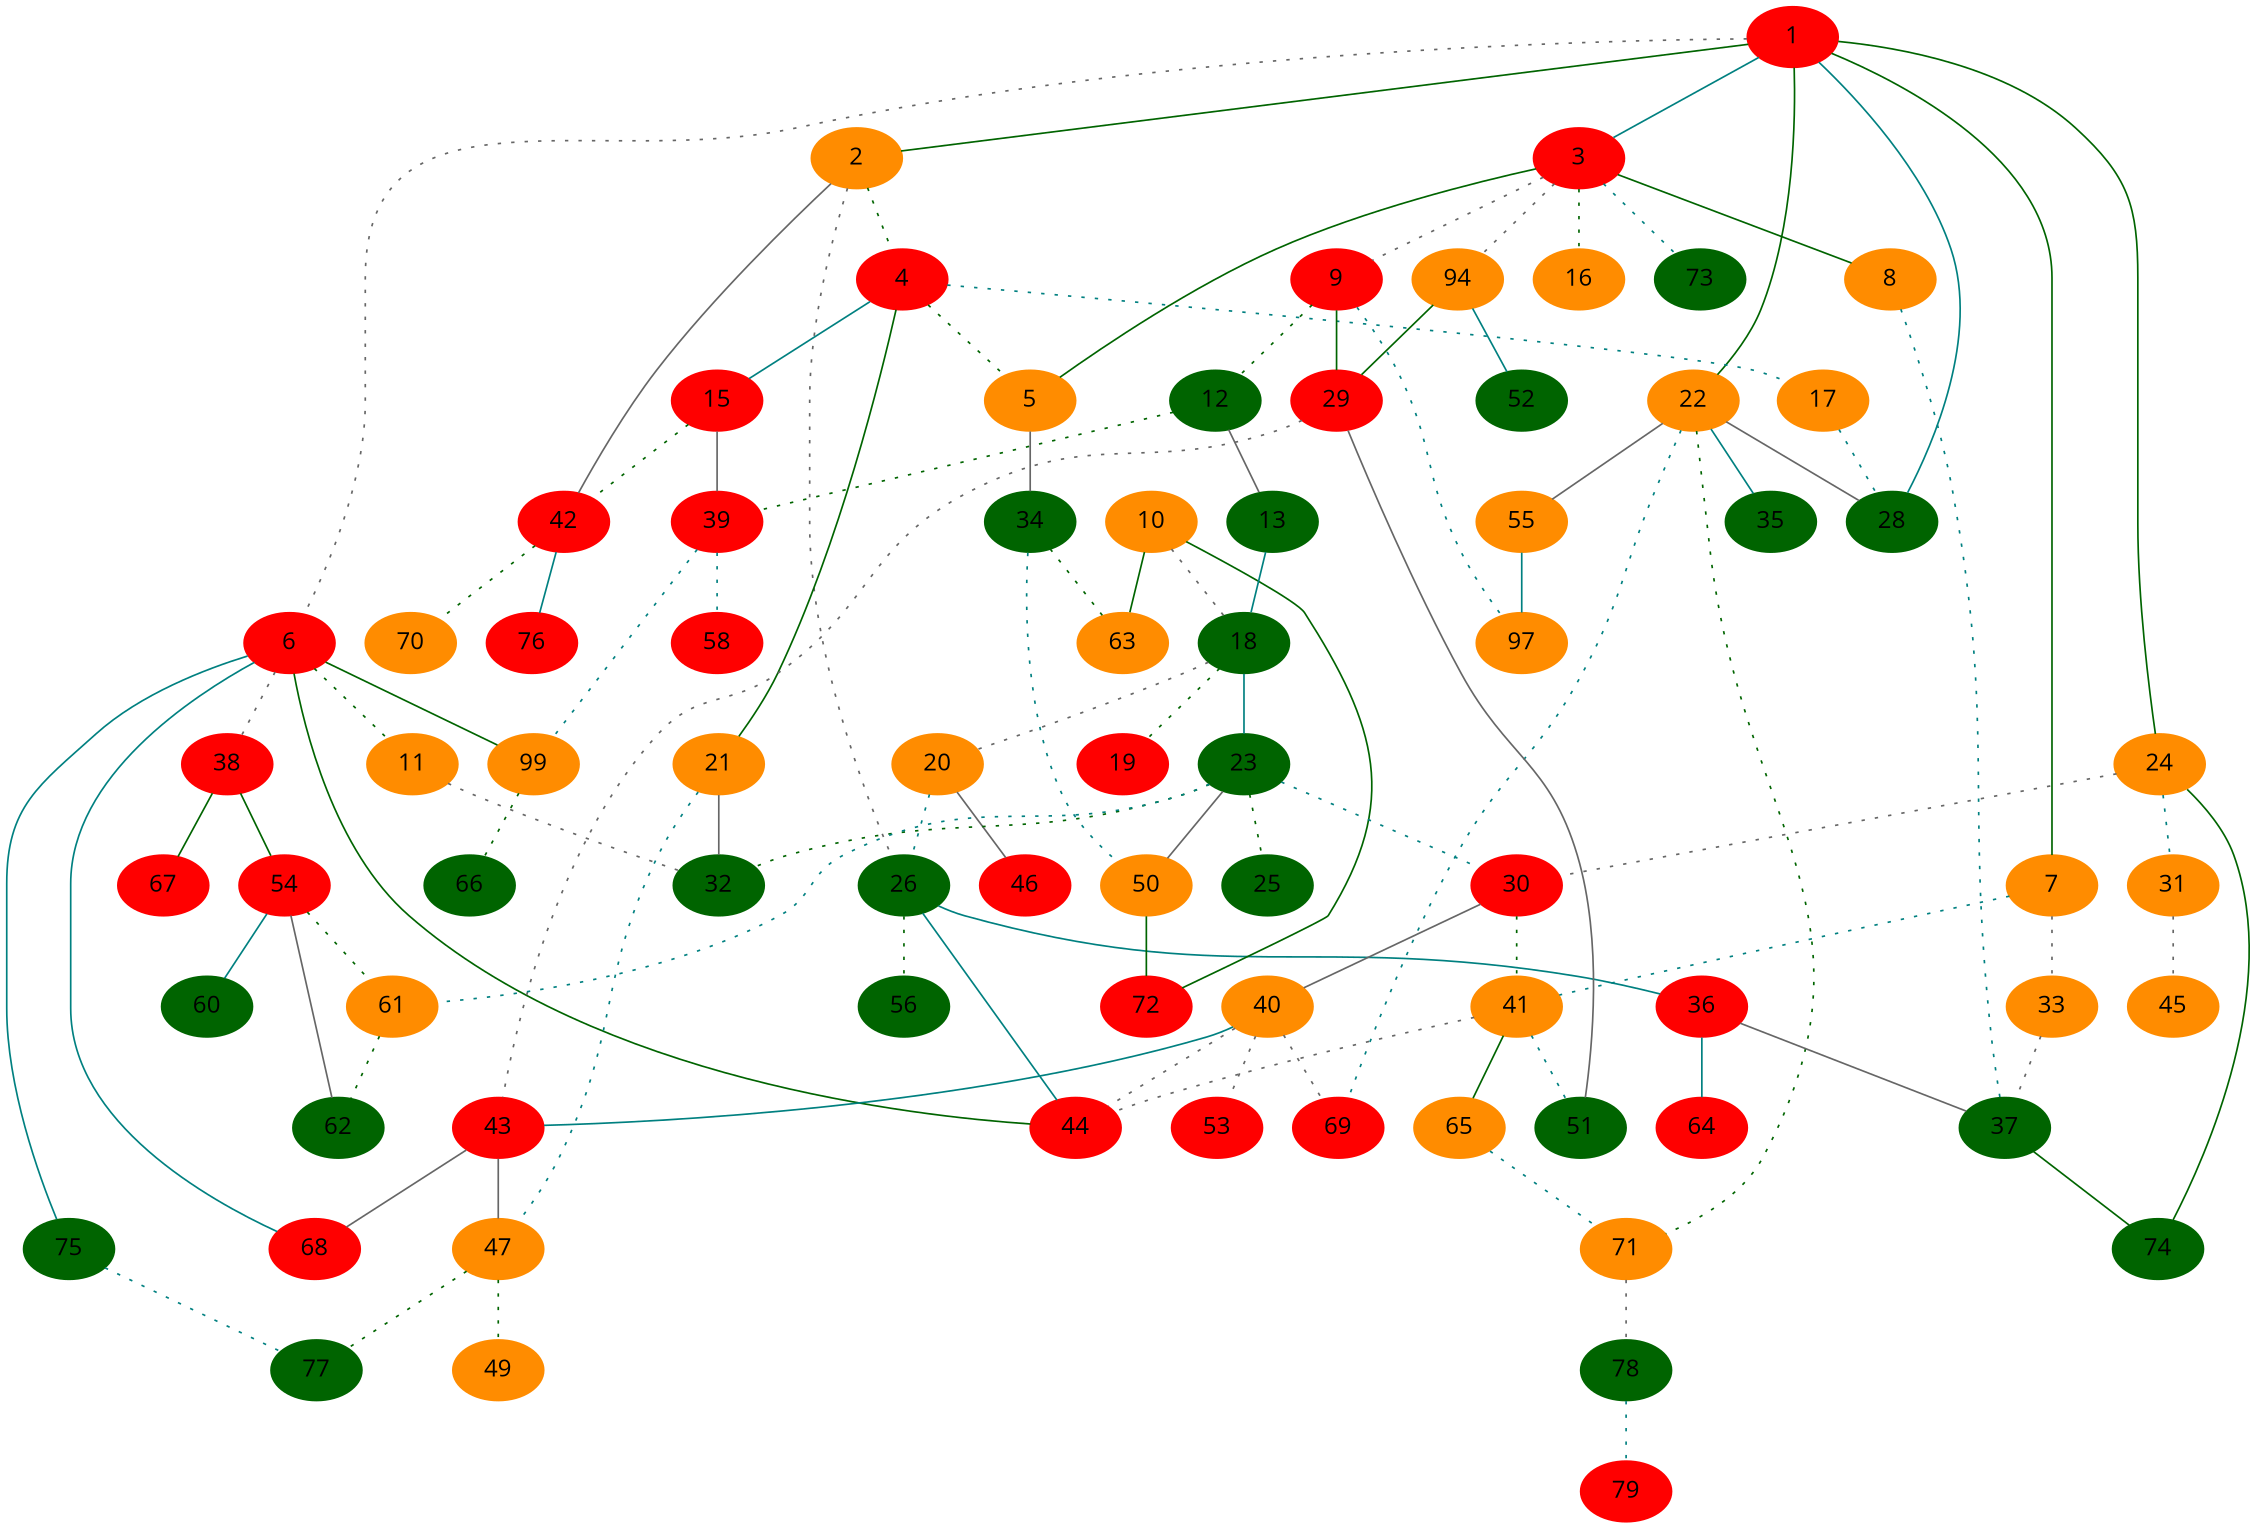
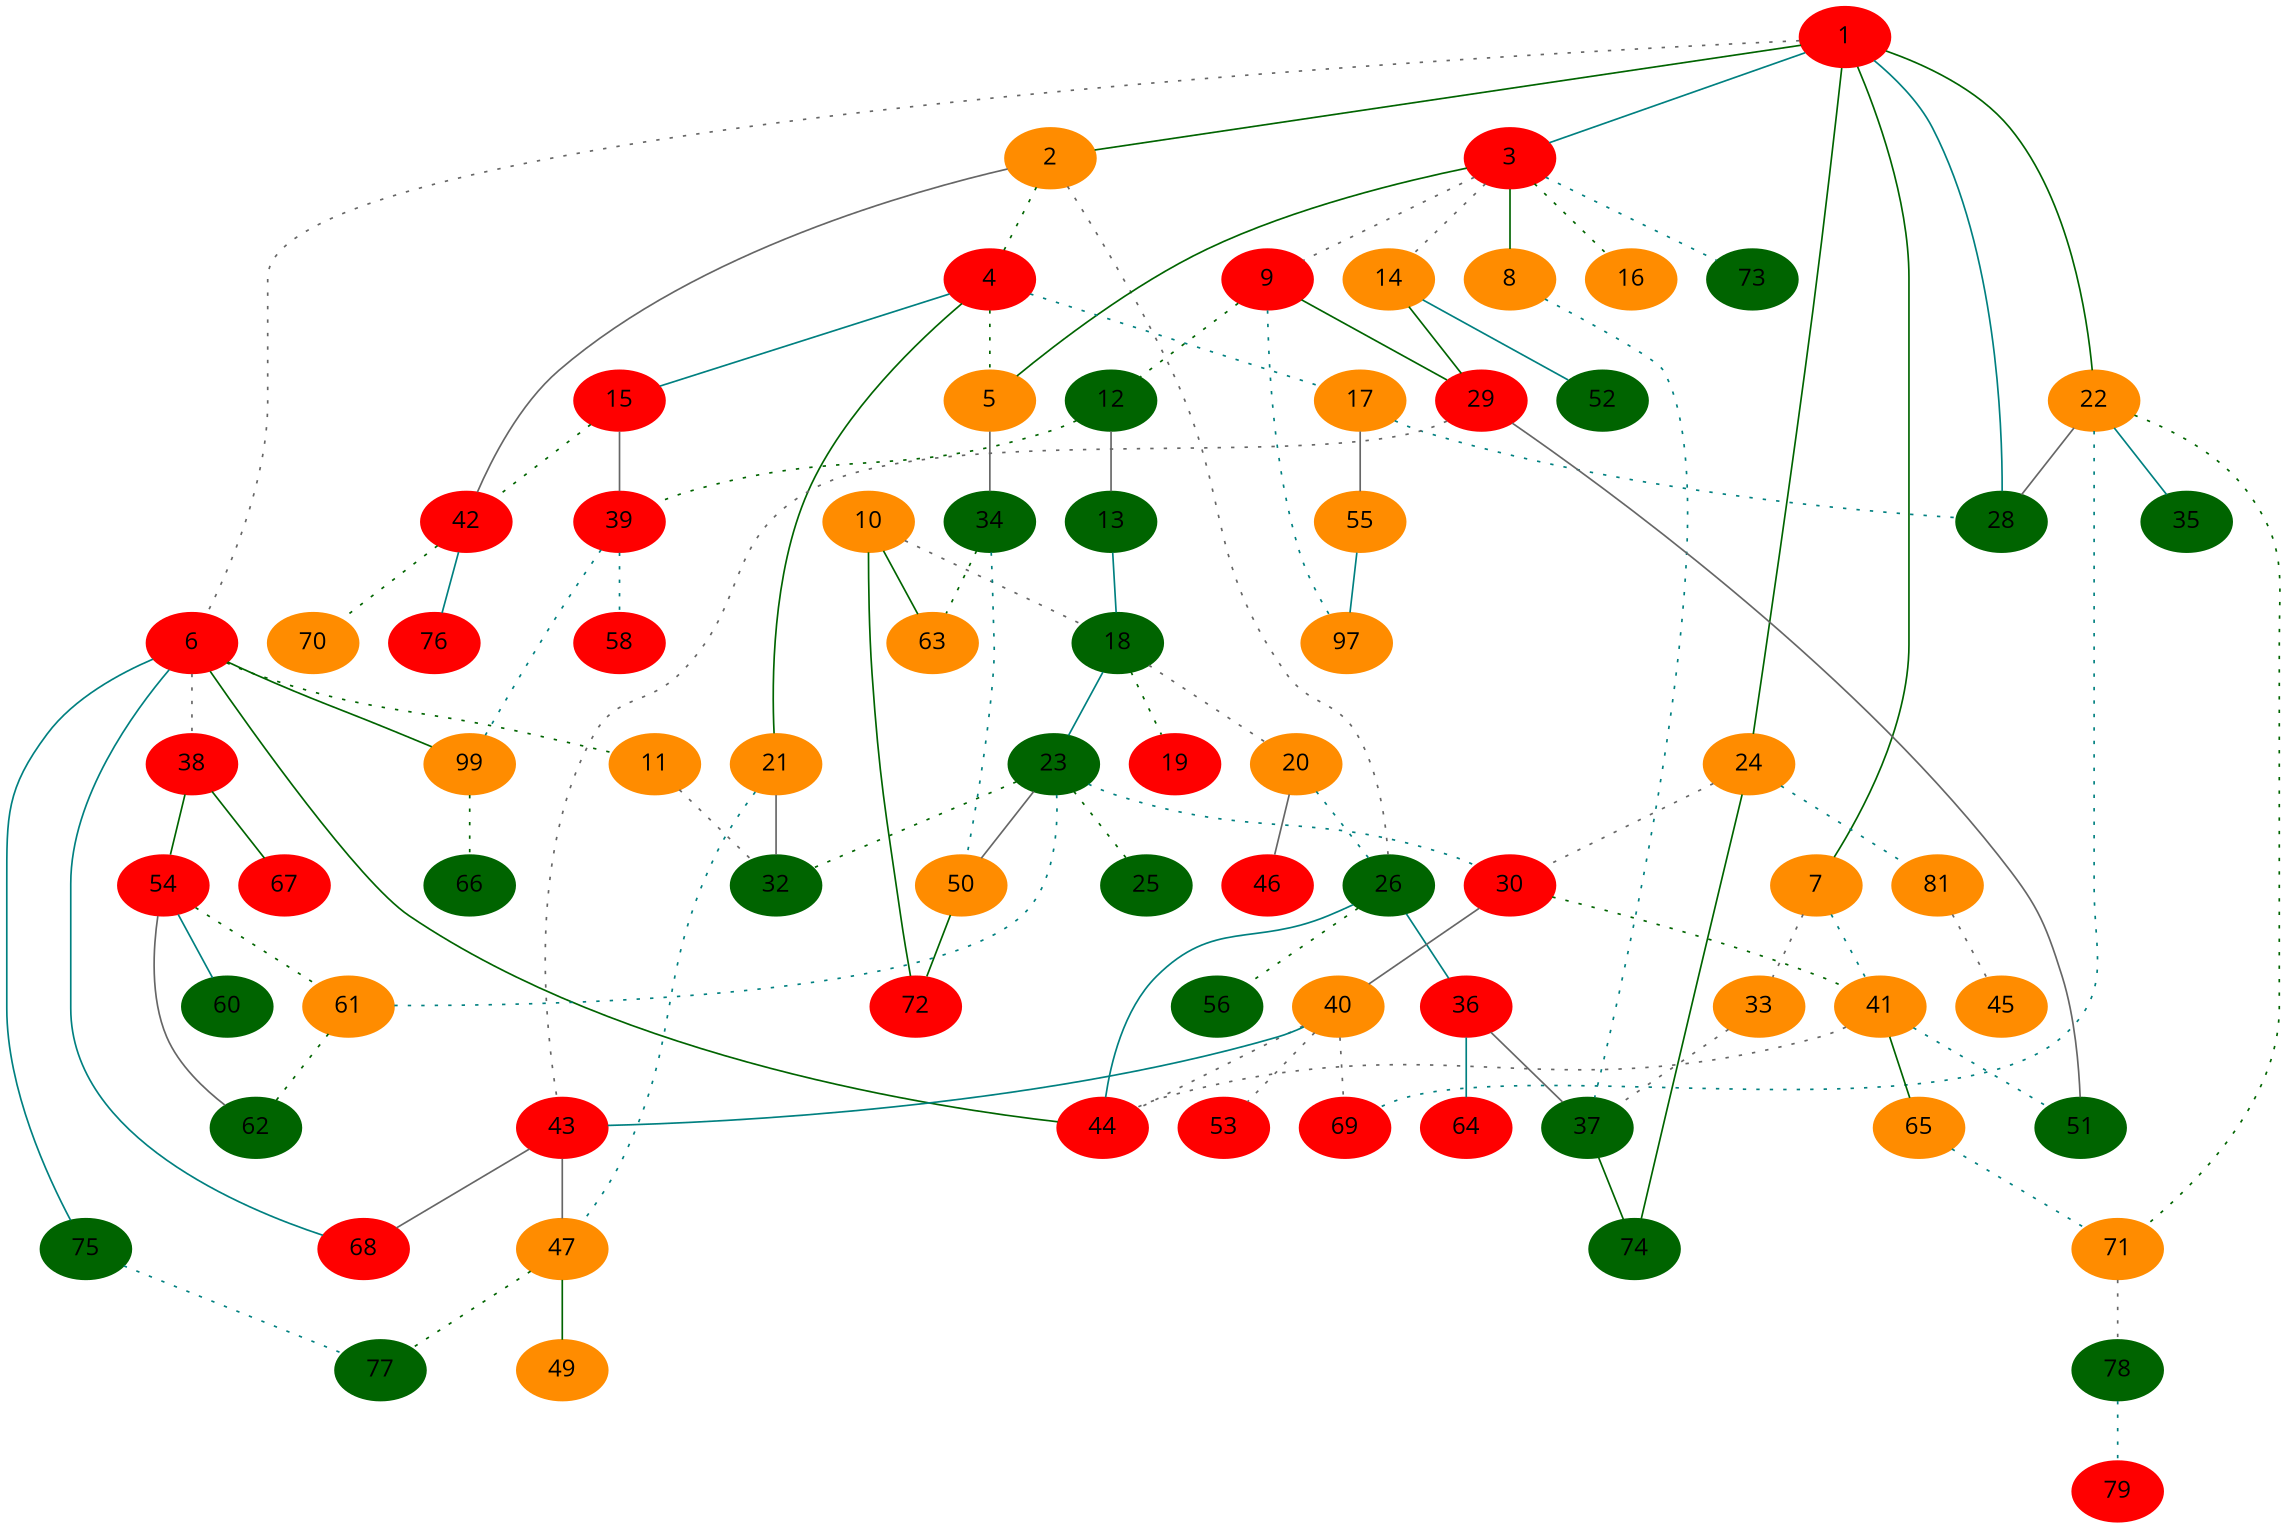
  graph {
    fontname="Open Sans"
    node [color=darkorange fontname="Open Sans" style=filled]
    edge [color=darkgreen fontname="Open Sans" style=dotted]
    1 [color=red]
    2
    3 [color=red]
    6 [color=red]
    7
    22
    24
    28 [color=darkgreen]
    4 [color=red]
    26 [color=darkgreen]
    42 [color=red]
    5
    8
    9 [color=red]
-   14 [label=94]
+   14
    16
    73 [color=darkgreen]
    11
    38 [color=red]
    44 [color=red]
    n21 [label=99]
    68 [color=red]
    75 [color=darkgreen]
    33
    41
    35 [color=darkgreen]
    55
    69 [color=red]
    71
    30 [color=red]
-   31
+   31 [label=81]
    74 [color=darkgreen]
    15 [color=red]
    17
    21
    18 [color=darkgreen]
    10
    63
    72 [color=red]
    36 [color=red]
    56 [color=darkgreen]
    70
    76 [color=red]
    34 [color=darkgreen]
    37 [color=darkgreen]
    12 [color=darkgreen]
    29 [color=red]
    n48 [label=97]
    52 [color=darkgreen]
    39 [color=red]
    32 [color=darkgreen]
    47
    50
    54 [color=red]
    67 [color=red]
    66 [color=darkgreen]
    77 [color=darkgreen]
    51 [color=darkgreen]
    65
    13 [color=darkgreen]
    43 [color=red]
    19 [color=red]
    20
    23 [color=darkgreen]
    58 [color=red]
    46 [color=red]
    25 [color=darkgreen]
    61
    49
    40
    62 [color=darkgreen]
    45
    64 [color=red]
    53 [color=red]
    60 [color=darkgreen]
    78 [color=darkgreen]
    79 [color=red]
    1 -- 2 [style=solid]
    1 -- 3 [color=teal style=solid]
    1 -- 6 [color=gray40]
    1 -- 7 [style=solid]
    1 -- 22 [style=solid]
    1 -- 24 [style=solid]
    1 -- 28 [color=teal style=solid]
    2 -- 4
    2 -- 26 [color=gray40]
    2 -- 42 [color=gray40 style=solid]
    3 -- 5 [style=solid]
    3 -- 8 [style=solid]
    3 -- 9 [color=gray40]
    3 -- 14 [color=gray40]
    3 -- 16
    3 -- 73 [color=teal]
    6 -- 11
    6 -- 38 [color=gray40]
    6 -- 44 [style=solid]
    6 -- n21 [style=solid]
    6 -- 68 [color=teal style=solid]
    6 -- 75 [color=teal style=solid]
    7 -- 33 [color=gray40]
    7 -- 41 [color=teal]
    22 -- 28 [color=gray40 style=solid]
    22 -- 35 [color=teal style=solid]
-   22 -- 55 [color=gray40 style=solid]
+   17 -- 55 [color=gray40 style=solid]
    22 -- 69 [color=teal]
    22 -- 71
    24 -- 30 [color=gray40]
    24 -- 31 [color=teal]
    24 -- 74 [style=solid]
    4 -- 5
    4 -- 15 [color=teal style=solid]
    4 -- 17 [color=teal]
    4 -- 21 [style=solid]
    26 -- 44 [color=teal style=solid]
    26 -- 36 [color=teal style=solid]
    26 -- 56
    42 -- 70
    42 -- 76 [color=teal style=solid]
    5 -- 34 [color=gray40 style=solid]
    8 -- 37 [color=teal]
    9 -- 12
    9 -- 29 [style=solid]
    9 -- n48 [color=teal]
    14 -- 29 [style=solid]
    14 -- 52 [color=teal style=solid]
    11 -- 32 [color=gray40]
    38 -- 54 [style=solid]
    38 -- 67 [style=solid]
    n21 -- 66
    75 -- 77 [color=teal]
    33 -- 37 [color=gray40]
    41 -- 44 [color=gray40]
    41 -- 51 [color=teal]
    41 -- 65 [style=solid]
    55 -- n48 [color=teal style=solid]
    71 -- 78 [color=gray40]
    30 -- 41
    30 -- 40 [color=gray40 style=solid]
    31 -- 45 [color=gray40]
    15 -- 42
    15 -- 39 [color=gray40 style=solid]
    17 -- 28 [color=teal]
    21 -- 32 [color=gray40 style=solid]
    21 -- 47 [color=teal]
    18 -- 19
    18 -- 20 [color=gray40]
    18 -- 23 [color=teal style=solid]
    10 -- 18 [color=gray40]
    10 -- 63 [style=solid]
    10 -- 72 [style=solid]
    36 -- 37 [color=gray40 style=solid]
    36 -- 64 [color=teal style=solid]
    34 -- 63
    34 -- 50 [color=teal]
    37 -- 74 [style=solid]
    12 -- 39
    12 -- 13 [color=gray40 style=solid]
    29 -- 51 [color=gray40 style=solid]
    29 -- 43 [color=gray40]
    39 -- n21 [color=teal]
    39 -- 58 [color=teal]
    47 -- 77
-   47 -- 49
+   47 -- 49 [style=solid]
    50 -- 72 [style=solid]
    54 -- 61
    54 -- 62 [color=gray40 style=solid]
    54 -- 60 [color=teal style=solid]
    65 -- 71 [color=teal]
    13 -- 18 [color=teal style=solid]
    43 -- 68 [color=gray40 style=solid]
    43 -- 47 [color=gray40 style=solid]
    20 -- 26 [color=teal]
    20 -- 46 [color=gray40 style=solid]
    23 -- 30 [color=teal]
    23 -- 32
    23 -- 50 [color=gray40 style=solid]
    23 -- 25
    23 -- 61 [color=teal]
    61 -- 62
    40 -- 44 [color=gray40]
    40 -- 69 [color=gray40]
    40 -- 43 [color=teal style=solid]
    40 -- 53 [color=gray40]
    78 -- 79 [color=teal]
  }
